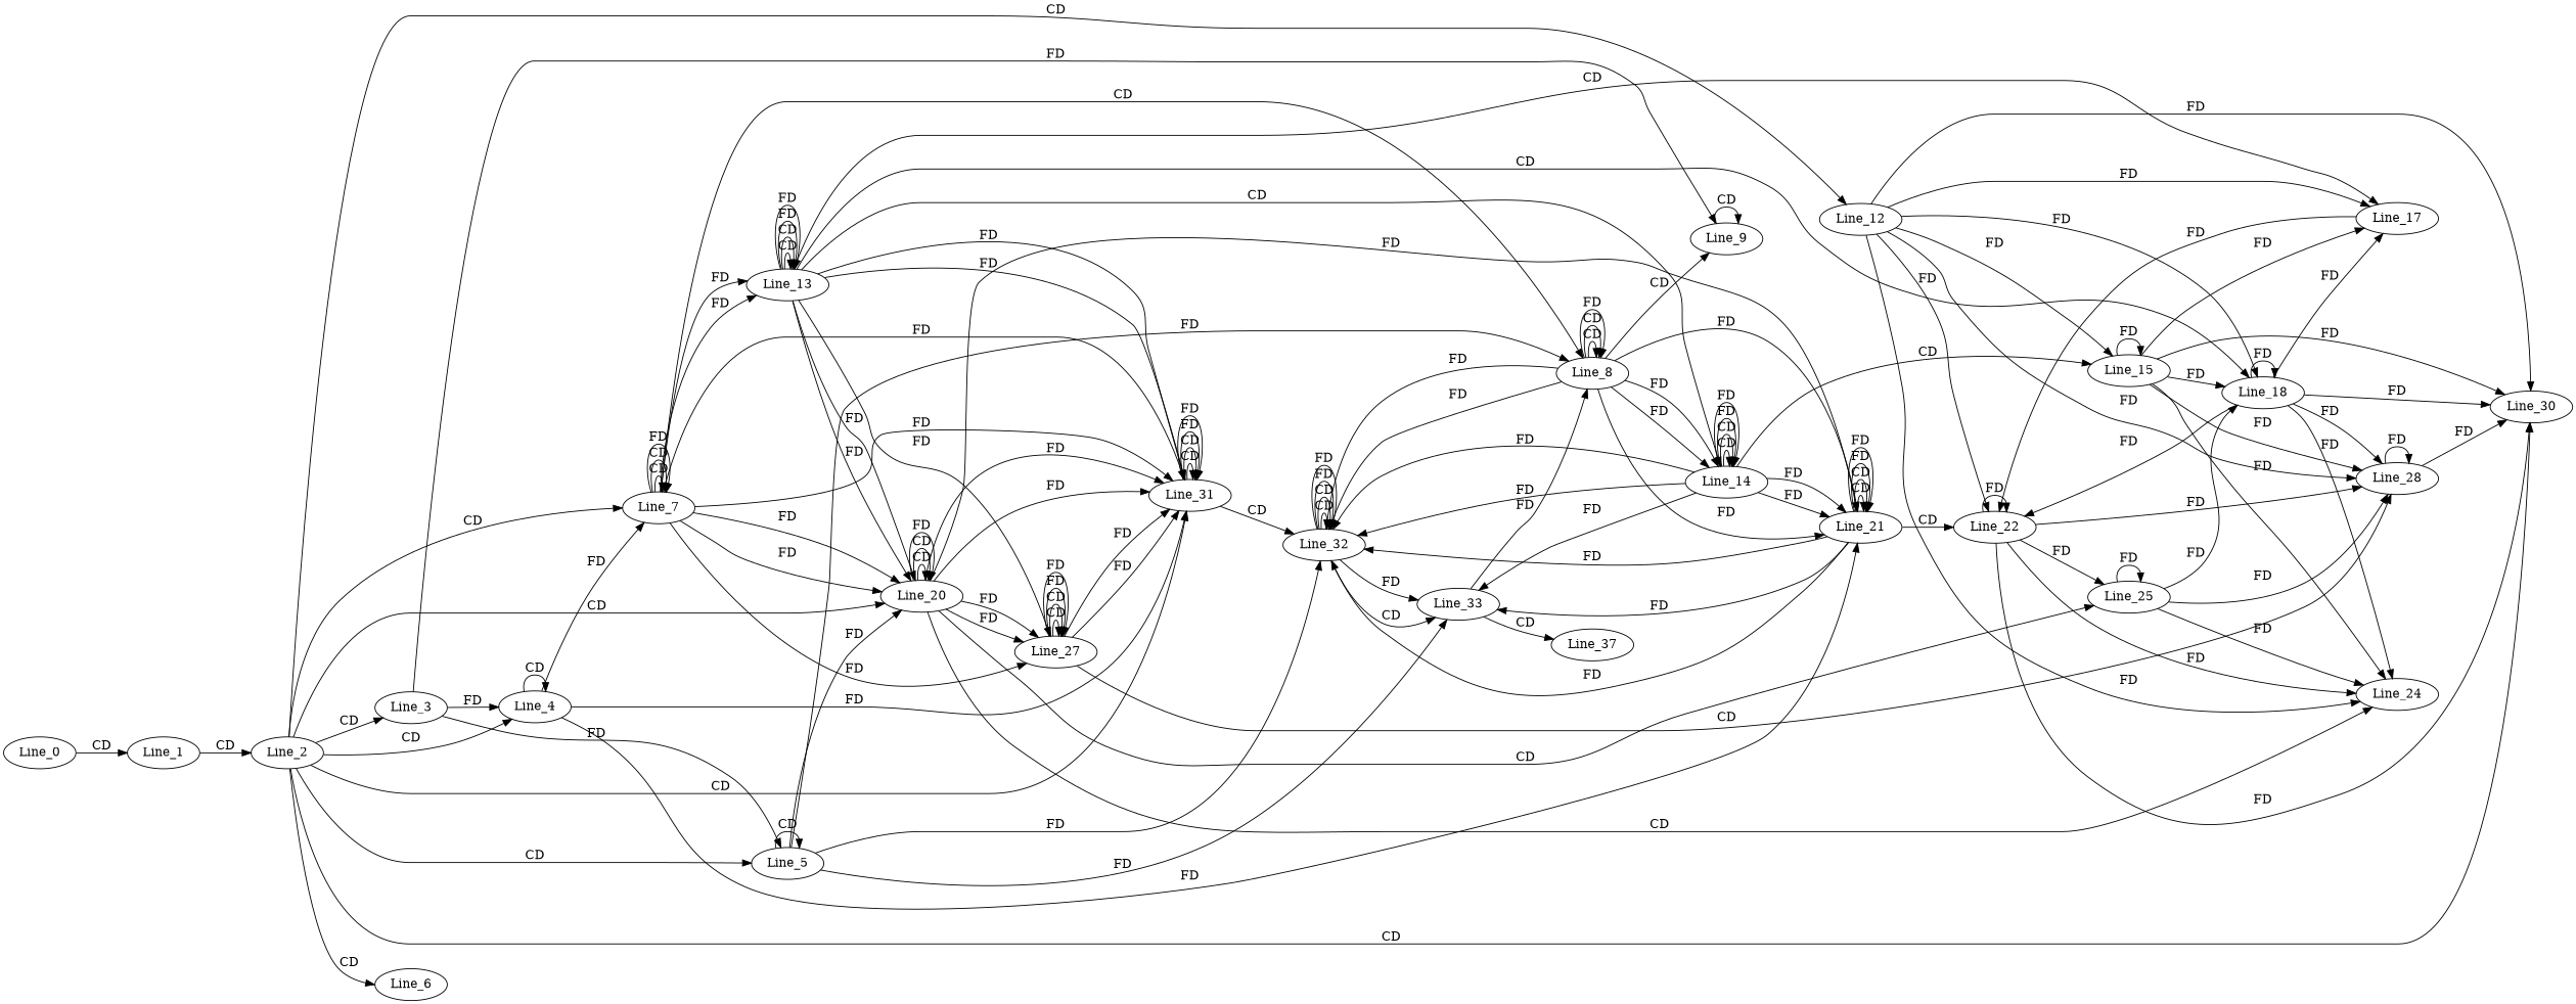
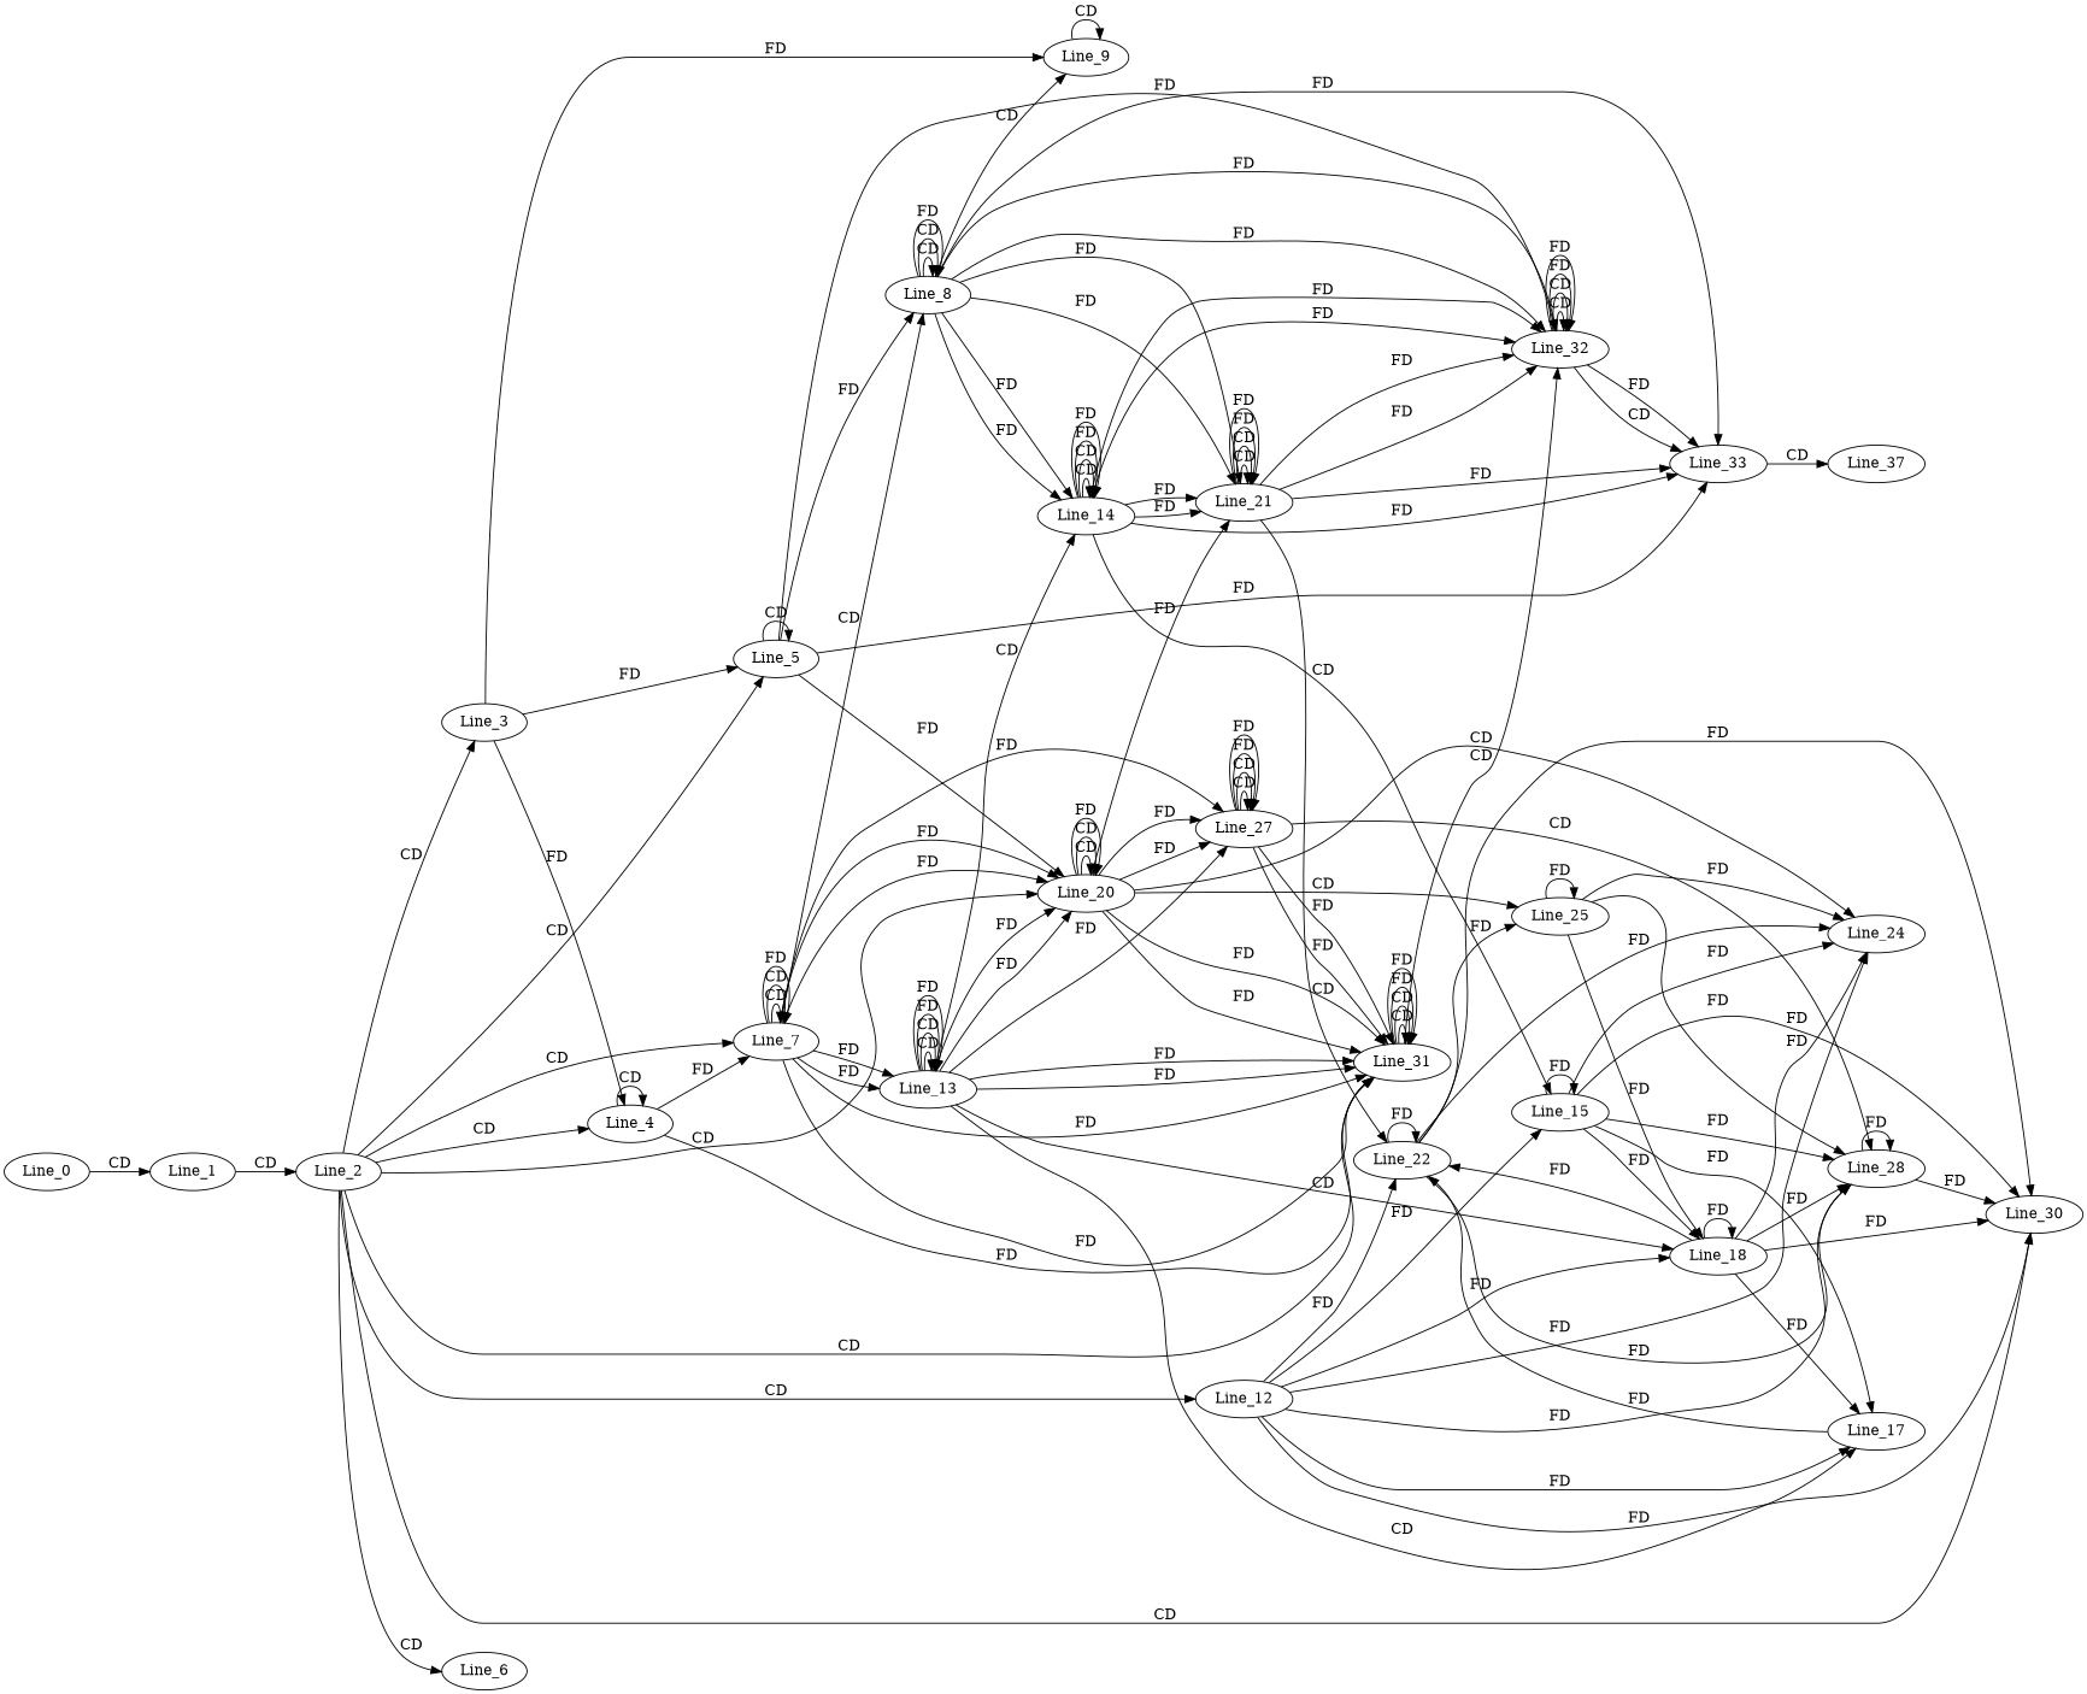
  digraph {
    rankdir=LR
    Line_0
    Line_1
    Line_2
    Line_3
    Line_4
    Line_5
    Line_6
    Line_7
    Line_12
    Line_20
    Line_30
    Line_31
    Line_9
    Line_21
    Line_8
    Line_32
    Line_33
    Line_13
    Line_27
    Line_15
    Line_17
    Line_18
    Line_22
    Line_24
    Line_28
    Line_25
    Line_14
    Line_37
    Line_0 -> Line_1 [label=CD]
    Line_1 -> Line_2 [label=CD]
    Line_2 -> Line_3 [label=CD]
    Line_2 -> Line_4 [label=CD]
    Line_2 -> Line_5 [label=CD]
    Line_2 -> Line_6 [label=CD]
    Line_2 -> Line_7 [label=CD]
    Line_2 -> Line_12 [label=CD]
    Line_2 -> Line_20 [label=CD]
    Line_2 -> Line_30 [label=CD]
    Line_2 -> Line_31 [label=CD]
    Line_3 -> Line_4 [label=FD]
    Line_3 -> Line_5 [label=FD]
    Line_3 -> Line_9 [label=FD]
    Line_4 -> Line_4 [label=CD]
    Line_4 -> Line_7 [label=FD]
    Line_4 -> Line_31 [label=FD]
-   Line_4 -> Line_21 [label=FD]
    Line_5 -> Line_5 [label=CD]
    Line_5 -> Line_20 [label=FD]
    Line_5 -> Line_8 [label=FD]
    Line_5 -> Line_32 [label=FD]
    Line_5 -> Line_33 [label=FD]
    Line_7 -> Line_7 [label=CD]
    Line_7 -> Line_7 [label=CD]
    Line_7 -> Line_7 [label=FD]
    Line_7 -> Line_20 [label=FD]
    Line_7 -> Line_20 [label=FD]
    Line_7 -> Line_31 [label=FD]
    Line_7 -> Line_31 [label=FD]
    Line_7 -> Line_8 [label=CD]
    Line_7 -> Line_13 [label=FD]
    Line_7 -> Line_13 [label=FD]
    Line_7 -> Line_27 [label=FD]
    Line_12 -> Line_30 [label=FD]
    Line_12 -> Line_15 [label=FD]
    Line_12 -> Line_17 [label=FD]
    Line_12 -> Line_18 [label=FD]
    Line_12 -> Line_22 [label=FD]
    Line_12 -> Line_24 [label=FD]
    Line_12 -> Line_28 [label=FD]
    Line_20 -> Line_20 [label=CD]
    Line_20 -> Line_20 [label=CD]
    Line_20 -> Line_20 [label=FD]
    Line_20 -> Line_31 [label=FD]
    Line_20 -> Line_31 [label=FD]
    Line_20 -> Line_21 [label=FD]
    Line_20 -> Line_27 [label=FD]
    Line_20 -> Line_27 [label=FD]
    Line_20 -> Line_24 [label=CD]
    Line_20 -> Line_25 [label=CD]
    Line_31 -> Line_31 [label=CD]
    Line_31 -> Line_31 [label=CD]
    Line_31 -> Line_31 [label=FD]
    Line_31 -> Line_31 [label=FD]
    Line_31 -> Line_32 [label=CD]
    Line_9 -> Line_9 [label=CD]
    Line_21 -> Line_21 [label=CD]
    Line_21 -> Line_21 [label=CD]
    Line_21 -> Line_21 [label=FD]
    Line_21 -> Line_21 [label=FD]
    Line_21 -> Line_32 [label=FD]
    Line_21 -> Line_32 [label=FD]
    Line_21 -> Line_33 [label=FD]
    Line_21 -> Line_22 [label=CD]
    Line_8 -> Line_9 [label=CD]
    Line_8 -> Line_21 [label=FD]
    Line_8 -> Line_21 [label=FD]
    Line_8 -> Line_8 [label=CD]
    Line_8 -> Line_8 [label=CD]
    Line_8 -> Line_8 [label=FD]
    Line_8 -> Line_32 [label=FD]
    Line_8 -> Line_32 [label=FD]
-   Line_33 -> Line_8 [label=FD]
+   Line_8 -> Line_33 [label=FD]
    Line_8 -> Line_14 [label=FD]
    Line_8 -> Line_14 [label=FD]
    Line_32 -> Line_32 [label=CD]
    Line_32 -> Line_32 [label=CD]
    Line_32 -> Line_32 [label=FD]
    Line_32 -> Line_32 [label=FD]
    Line_32 -> Line_33 [label=CD]
    Line_32 -> Line_33 [label=FD]
    Line_33 -> Line_37 [label=CD]
    Line_13 -> Line_20 [label=FD]
    Line_13 -> Line_20 [label=FD]
    Line_13 -> Line_31 [label=FD]
    Line_13 -> Line_31 [label=FD]
    Line_13 -> Line_13 [label=CD]
    Line_13 -> Line_13 [label=CD]
    Line_13 -> Line_13 [label=FD]
    Line_13 -> Line_13 [label=FD]
    Line_13 -> Line_27 [label=FD]
    Line_13 -> Line_17 [label=CD]
    Line_13 -> Line_18 [label=CD]
    Line_13 -> Line_14 [label=CD]
    Line_27 -> Line_31 [label=FD]
    Line_27 -> Line_31 [label=FD]
    Line_27 -> Line_27 [label=CD]
    Line_27 -> Line_27 [label=CD]
    Line_27 -> Line_27 [label=FD]
    Line_27 -> Line_27 [label=FD]
    Line_27 -> Line_28 [label=CD]
    Line_15 -> Line_30 [label=FD]
    Line_15 -> Line_15 [label=FD]
    Line_15 -> Line_17 [label=FD]
    Line_15 -> Line_18 [label=FD]
    Line_15 -> Line_24 [label=FD]
    Line_15 -> Line_28 [label=FD]
    Line_17 -> Line_22 [label=FD]
    Line_18 -> Line_30 [label=FD]
    Line_18 -> Line_17 [label=FD]
    Line_18 -> Line_18 [label=FD]
    Line_18 -> Line_22 [label=FD]
    Line_18 -> Line_24 [label=FD]
    Line_18 -> Line_28 [label=FD]
    Line_22 -> Line_30 [label=FD]
    Line_22 -> Line_22 [label=FD]
    Line_22 -> Line_24 [label=FD]
    Line_22 -> Line_28 [label=FD]
    Line_22 -> Line_25 [label=FD]
    Line_28 -> Line_30 [label=FD]
    Line_28 -> Line_28 [label=FD]
    Line_25 -> Line_18 [label=FD]
    Line_25 -> Line_24 [label=FD]
    Line_25 -> Line_28 [label=FD]
    Line_25 -> Line_25 [label=FD]
    Line_14 -> Line_21 [label=FD]
    Line_14 -> Line_21 [label=FD]
    Line_14 -> Line_32 [label=FD]
    Line_14 -> Line_32 [label=FD]
    Line_14 -> Line_33 [label=FD]
    Line_14 -> Line_15 [label=CD]
    Line_14 -> Line_14 [label=CD]
    Line_14 -> Line_14 [label=CD]
    Line_14 -> Line_14 [label=FD]
    Line_14 -> Line_14 [label=FD]
  }
